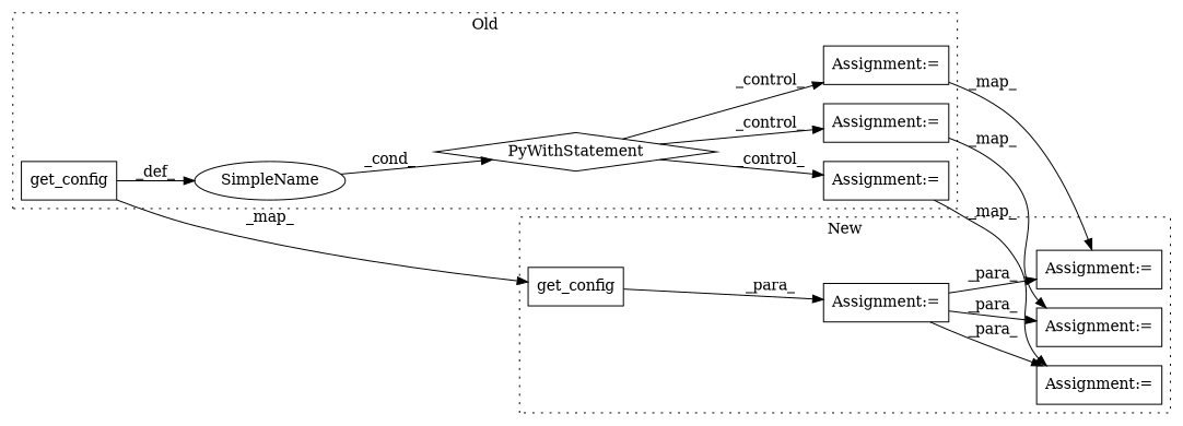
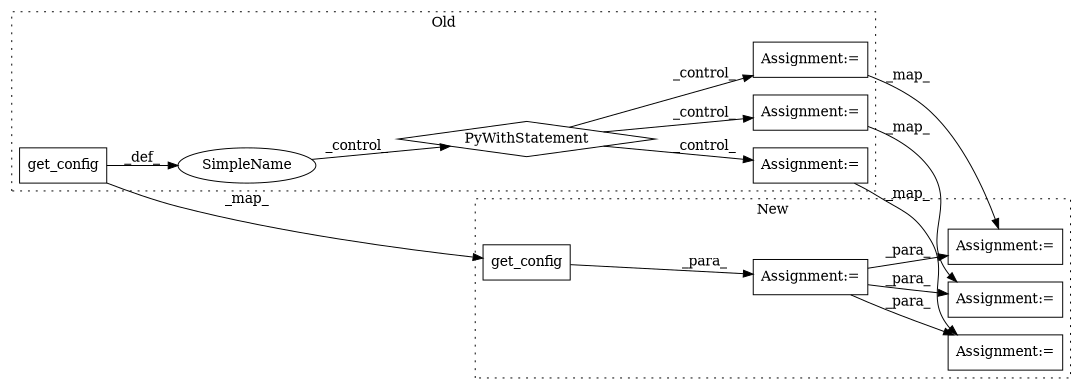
  digraph {
    rankdir=LR
    node [a=7 l=1 shape=box]
    n1 [a=32 l=12 label=get_config s=3347]
    n2 [a=104 l="10,2" label=PyWithStatement s="3337,3359" shape=diamond]
    n3 [a=42 label=SimpleName shape=ellipse l=""]
    n4 [label="Assignment:=" s=3434]
    n5 [label="Assignment:=" s=3471]
    n6 [label="Assignment:=" s=3399]
    n7 [a=32 l=12 label=get_config s=3344]
    n8 [label="Assignment:=" s=3343]
    n9 [label="Assignment:=" s=3405]
    n10 [label="Assignment:=" s=3440]
    n11 [label="Assignment:=" s=3372]
    subgraph cluster_1 {
      label=Old
      style=dotted
      n1
      n2
      n3
      n4
      n5
      n6
    }
    subgraph cluster_2 {
      label=New
      style=dotted
      n7
      n8
      n9
      n10
      n11
    }
    n1 -> n3 [label=_def_]
    n1 -> n7 [label=_map_]
    n2 -> n4 [label=_control_]
    n2 -> n5 [label=_control_]
    n2 -> n6 [label=_control_]
-   n3 -> n2 [label=_cond_]
+   n3 -> n2 [label=_control_]
    n4 -> n9 [label=_map_]
    n5 -> n10 [label=_map_]
    n6 -> n11 [label=_map_]
    n7 -> n8 [label=_para_]
    n8 -> n9 [label=_para_]
    n8 -> n10 [label=_para_]
    n8 -> n11 [label=_para_]
  }
